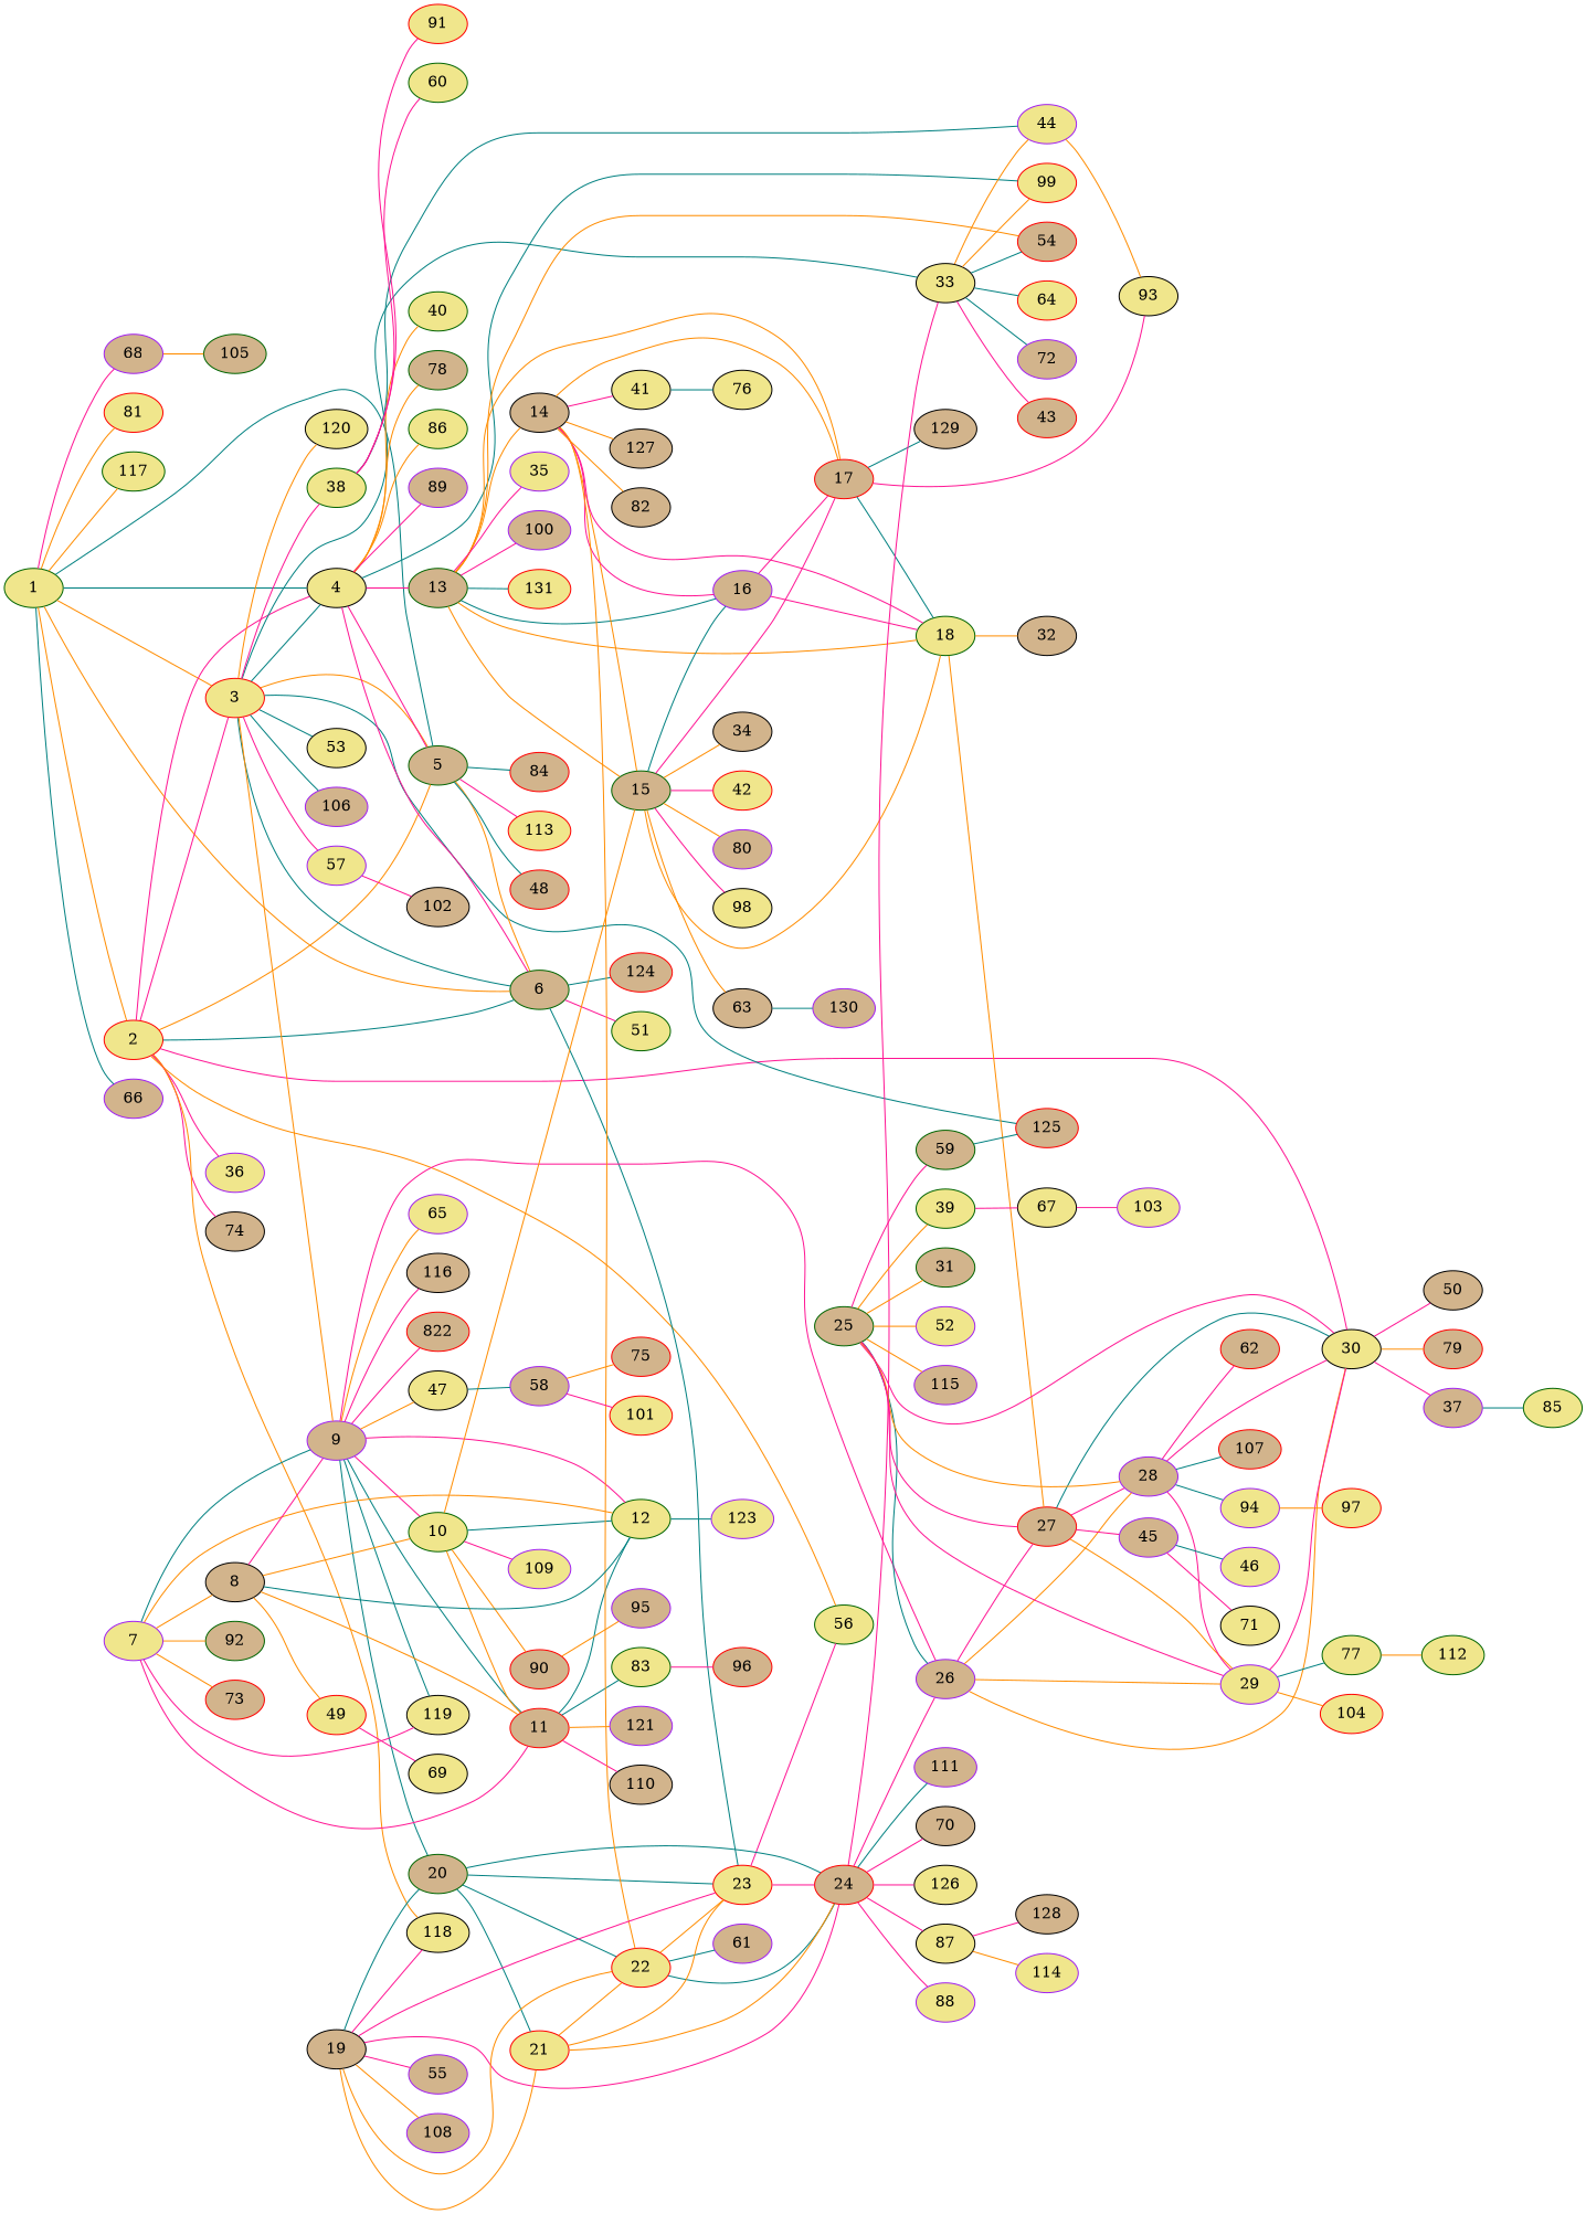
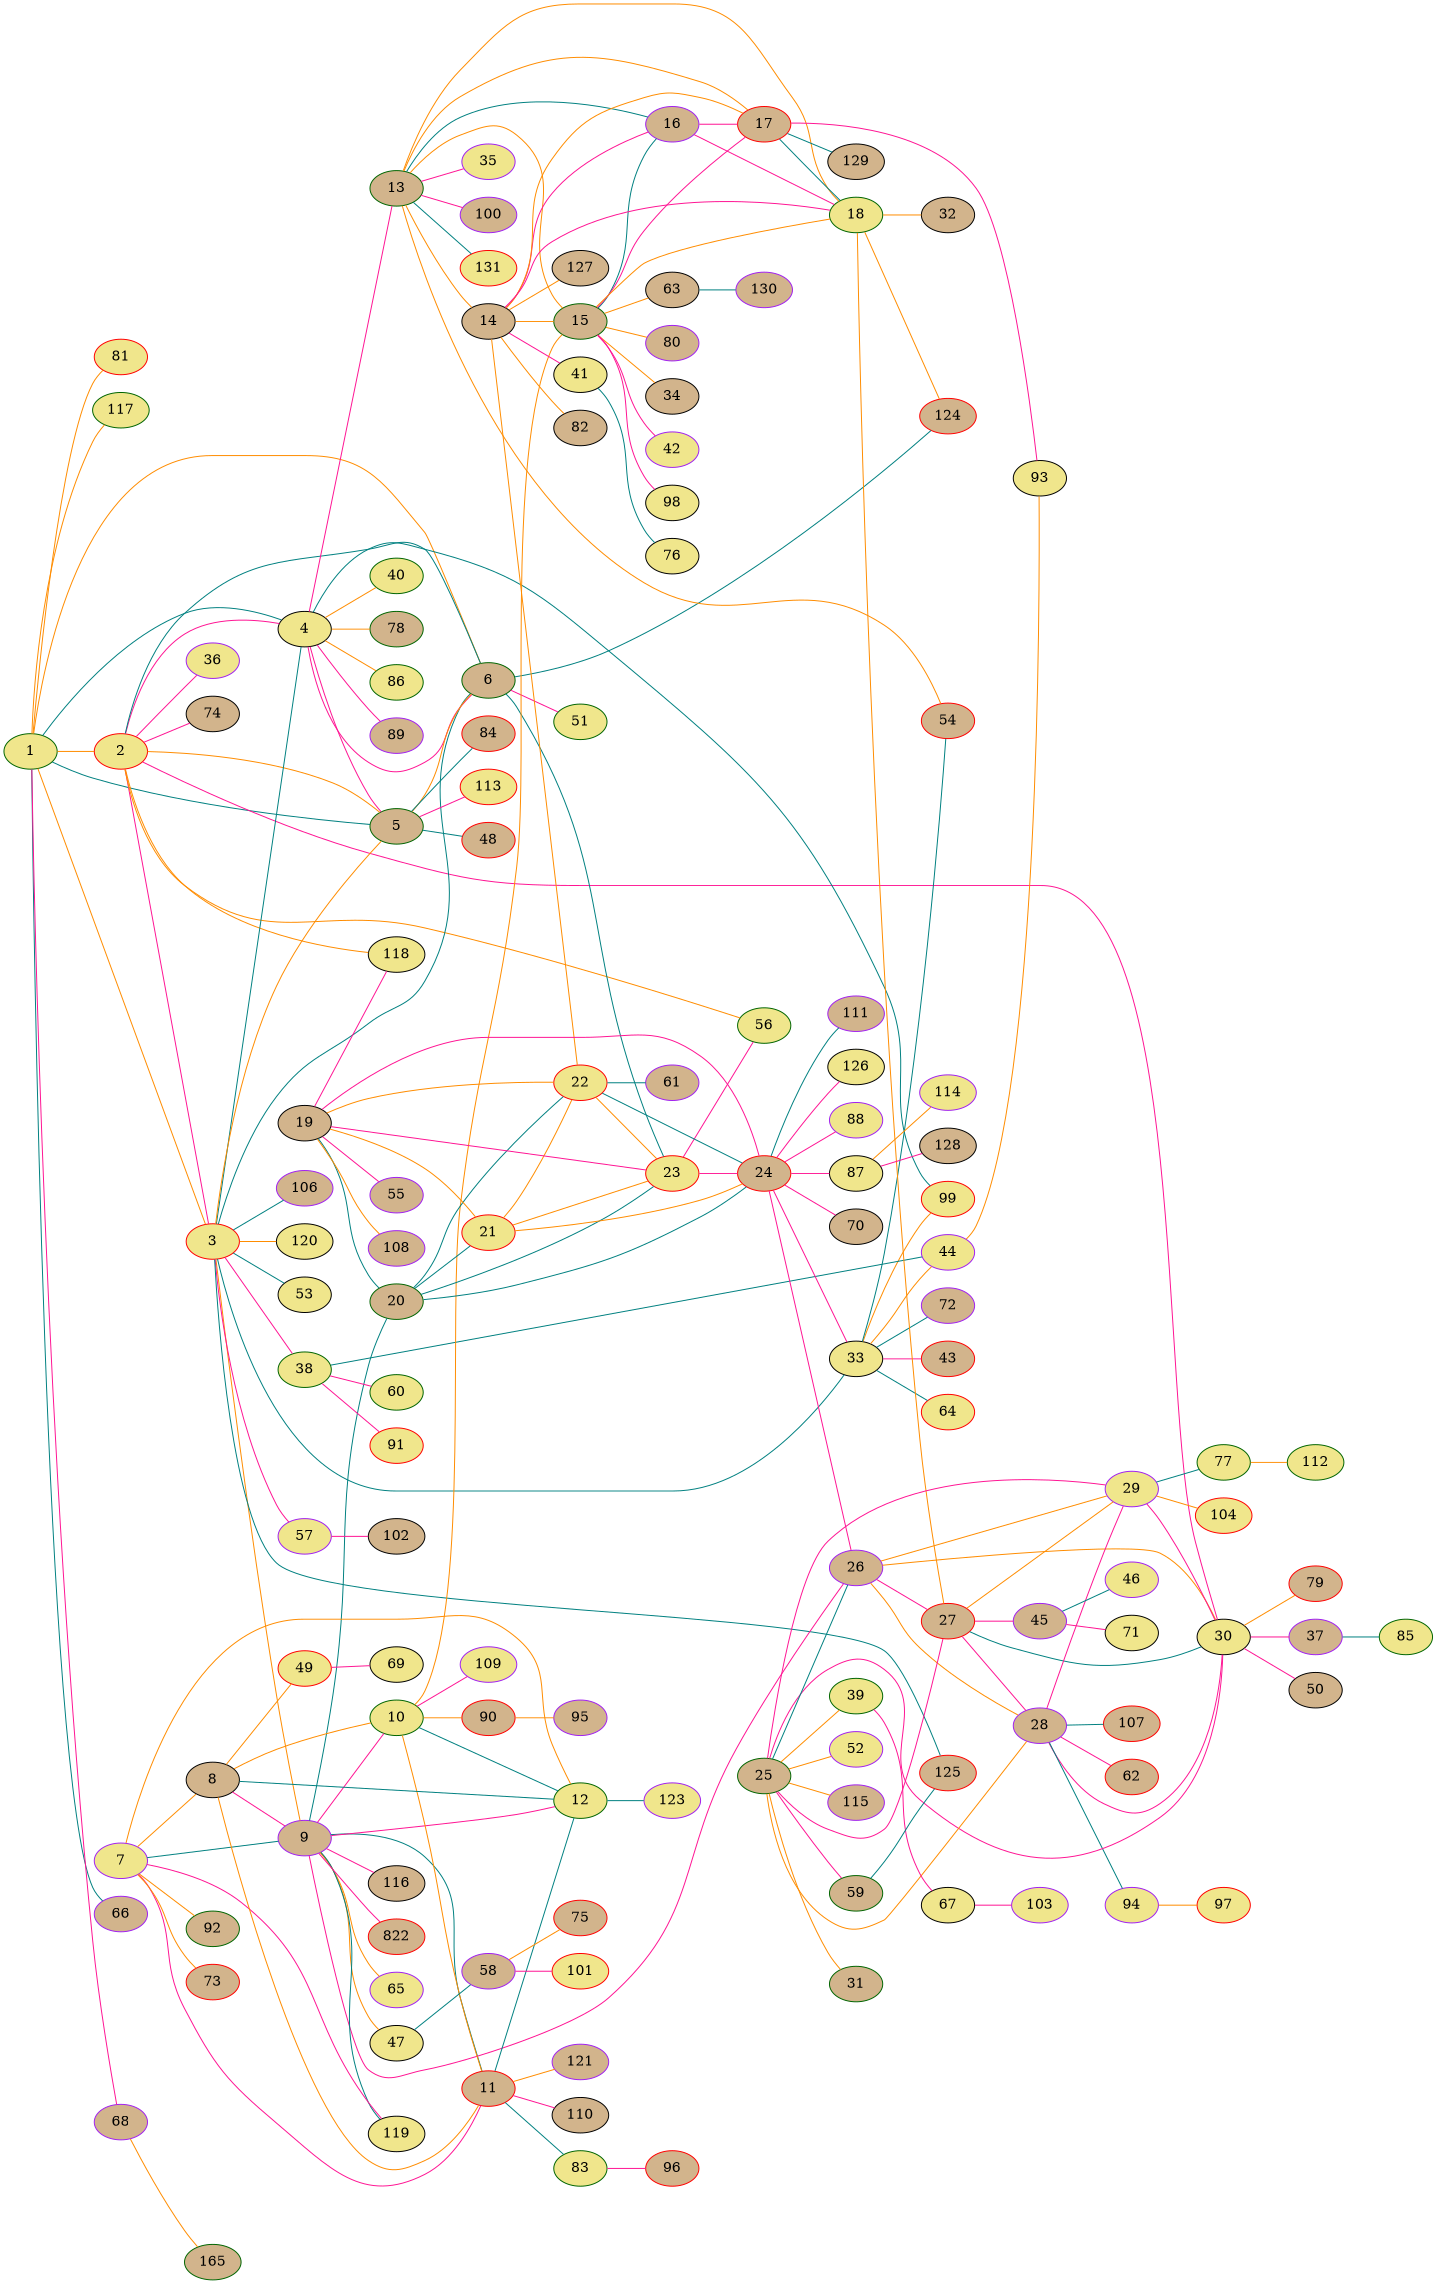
  graph {
    rankdir=LR
    node [color=purple fillcolor=tan style=filled]
    edge [color=darkorange]
    1 [color=darkgreen fillcolor=khaki]
    2 [color=red fillcolor=khaki]
    3 [color=red fillcolor=khaki]
    4 [color=black fillcolor=khaki]
    5 [color=darkgreen]
    6 [color=darkgreen]
    66
    68
    81 [color=red fillcolor=khaki]
    117 [color=darkgreen fillcolor=khaki]
    30 [color=black fillcolor=khaki]
    36 [fillcolor=khaki]
    56 [color=darkgreen fillcolor=khaki]
    74 [color=black]
    118 [color=black fillcolor=khaki]
    9
    33 [color=black fillcolor=khaki]
    38 [color=darkgreen fillcolor=khaki]
    53 [color=black fillcolor=khaki]
    57 [fillcolor=khaki]
    106
    120 [color=black fillcolor=khaki]
    125 [color=red]
    13 [color=darkgreen]
    40 [color=darkgreen fillcolor=khaki]
    78 [color=darkgreen]
    86 [color=darkgreen fillcolor=khaki]
    89
    99 [color=red fillcolor=khaki]
    48 [color=red]
    84 [color=red]
    113 [color=red fillcolor=khaki]
    23 [color=red fillcolor=khaki]
    51 [color=darkgreen fillcolor=khaki]
    124 [color=red]
-   105 [color=darkgreen]
+   105 [color=darkgreen label=165]
    37
    50 [color=black]
    79 [color=red]
    10 [color=darkgreen fillcolor=khaki]
    11 [color=red]
    12 [color=darkgreen fillcolor=khaki]
    20 [color=darkgreen]
    26
    47 [color=black fillcolor=khaki]
    65 [fillcolor=khaki]
    116 [color=black]
    119 [color=black fillcolor=khaki]
    n49 [color=red label=822]
    54 [color=red]
    43 [color=red]
    44 [fillcolor=khaki]
    64 [color=red fillcolor=khaki]
    72
    60 [color=darkgreen fillcolor=khaki]
    91 [color=red fillcolor=khaki]
    102 [color=black]
    15 [color=darkgreen]
    14 [color=black]
    16
    17 [color=red]
    18 [color=darkgreen fillcolor=khaki]
    35 [fillcolor=khaki]
    100
    131 [color=red fillcolor=khaki]
    24 [color=red]
    7 [fillcolor=khaki]
    8 [color=black]
    73 [color=red]
    92 [color=darkgreen]
    49 [color=red fillcolor=khaki]
    90 [color=red]
    109 [fillcolor=khaki]
    83 [color=darkgreen fillcolor=khaki]
    110 [color=black]
    121
    123 [fillcolor=khaki]
    69 [color=black fillcolor=khaki]
    22 [color=red fillcolor=khaki]
    21 [color=red fillcolor=khaki]
    27 [color=red]
    28
    29 [fillcolor=khaki]
    58
    34 [color=black]
-   42 [color=red fillcolor=khaki]
+   42 [fillcolor=khaki]
    63 [color=black]
    80
    98 [color=black fillcolor=khaki]
    95
    96 [color=red]
    41 [color=black fillcolor=khaki]
    82 [color=black]
    127 [color=black]
    93 [color=black fillcolor=khaki]
    129 [color=black]
    32 [color=black]
    61
    76 [color=black fillcolor=khaki]
    130
    45
    19 [color=black]
    55
    108
    70 [color=black]
    87 [color=black fillcolor=khaki]
    88 [fillcolor=khaki]
    111
    126 [color=black fillcolor=khaki]
    114 [fillcolor=khaki]
    128 [color=black]
    25 [color=darkgreen]
    31 [color=darkgreen]
    39 [color=darkgreen fillcolor=khaki]
    52 [fillcolor=khaki]
    59 [color=darkgreen]
    115
    62 [color=red]
    94 [fillcolor=khaki]
    107 [color=red]
    77 [color=darkgreen fillcolor=khaki]
    104 [color=red fillcolor=khaki]
    67 [color=black fillcolor=khaki]
    46 [fillcolor=khaki]
    71 [color=black fillcolor=khaki]
    97 [color=red fillcolor=khaki]
    112 [color=darkgreen fillcolor=khaki]
    85 [color=darkgreen fillcolor=khaki]
    103 [fillcolor=khaki]
    75 [color=red]
    101 [color=red fillcolor=khaki]
    1 -- 2
    1 -- 3
    1 -- 4 [color=teal]
    1 -- 5 [color=teal]
    1 -- 6
    1 -- 66 [color=teal]
    1 -- 68 [color=deeppink]
    1 -- 81
    1 -- 117
    2 -- 3 [color=deeppink]
    2 -- 4 [color=deeppink]
    2 -- 5
    2 -- 6 [color=teal]
    2 -- 30 [color=deeppink]
    2 -- 36 [color=deeppink]
    2 -- 56
    2 -- 74 [color=deeppink]
    2 -- 118
    3 -- 4 [color=teal]
    3 -- 5
    3 -- 6 [color=teal]
    3 -- 9
    3 -- 33 [color=teal]
    3 -- 38 [color=deeppink]
    3 -- 53 [color=teal]
    3 -- 57 [color=deeppink]
    3 -- 106 [color=teal]
    3 -- 120
    3 -- 125 [color=teal]
    4 -- 5 [color=deeppink]
    4 -- 6 [color=deeppink]
    4 -- 13 [color=deeppink]
    4 -- 40
    4 -- 78
    4 -- 86
    4 -- 89 [color=deeppink]
    4 -- 99 [color=teal]
    5 -- 6
    5 -- 48 [color=teal]
    5 -- 84 [color=teal]
    5 -- 113 [color=deeppink]
    6 -- 23 [color=teal]
    6 -- 51 [color=deeppink]
    6 -- 124 [color=teal]
    68 -- 105
    30 -- 37 [color=deeppink]
    30 -- 50 [color=deeppink]
    30 -- 79
    9 -- 10 [color=deeppink]
    9 -- 11 [color=teal]
    9 -- 12 [color=deeppink]
    9 -- 20 [color=teal]
    9 -- 26 [color=deeppink]
    9 -- 47
    9 -- 65
    9 -- 116 [color=deeppink]
    9 -- 119 [color=teal]
    9 -- n49 [color=deeppink]
    33 -- 99
    33 -- 54 [color=teal]
    33 -- 43 [color=deeppink]
    33 -- 44
    33 -- 64 [color=teal]
    33 -- 72 [color=teal]
    38 -- 44 [color=teal]
    38 -- 60 [color=deeppink]
    38 -- 91 [color=deeppink]
    57 -- 102 [color=deeppink]
    13 -- 54
    13 -- 15
    13 -- 14
    13 -- 16 [color=teal]
    13 -- 17
    13 -- 18
    13 -- 35 [color=deeppink]
    13 -- 100 [color=deeppink]
    13 -- 131 [color=teal]
    23 -- 56 [color=deeppink]
    23 -- 24 [color=deeppink]
    37 -- 85 [color=teal]
    10 -- 11
    10 -- 12 [color=teal]
    10 -- 15
    10 -- 90
    10 -- 109 [color=deeppink]
    11 -- 12 [color=teal]
    11 -- 83 [color=teal]
    11 -- 110 [color=deeppink]
    11 -- 121
    12 -- 123 [color=teal]
    20 -- 23 [color=teal]
    20 -- 24 [color=teal]
    20 -- 22 [color=teal]
    20 -- 21 [color=teal]
    26 -- 30
    26 -- 27 [color=deeppink]
    26 -- 28
    26 -- 29
    47 -- 58 [color=teal]
    44 -- 93
    15 -- 16 [color=teal]
    15 -- 17 [color=deeppink]
    15 -- 18
    15 -- 34
    15 -- 42 [color=deeppink]
    15 -- 63
    15 -- 80
    15 -- 98 [color=deeppink]
    14 -- 15
    14 -- 16 [color=deeppink]
    14 -- 17
    14 -- 18 [color=deeppink]
    14 -- 22
    14 -- 41 [color=deeppink]
    14 -- 82
    14 -- 127
    16 -- 17 [color=deeppink]
    16 -- 18 [color=deeppink]
    17 -- 18 [color=teal]
    17 -- 93 [color=deeppink]
    17 -- 129 [color=teal]
+   18 -- 124
    18 -- 27
    18 -- 32
    24 -- 33 [color=deeppink]
    24 -- 26 [color=deeppink]
    24 -- 70 [color=deeppink]
    24 -- 87 [color=deeppink]
    24 -- 88 [color=deeppink]
    24 -- 111 [color=teal]
    24 -- 126 [color=deeppink]
    7 -- 9 [color=teal]
    7 -- 11 [color=deeppink]
    7 -- 12
    7 -- 119 [color=deeppink]
    7 -- 8
    7 -- 73
    7 -- 92
    8 -- 9 [color=deeppink]
    8 -- 10
    8 -- 11
    8 -- 12 [color=teal]
    8 -- 49
    49 -- 69 [color=deeppink]
    90 -- 95
    83 -- 96 [color=deeppink]
    22 -- 23
    22 -- 24 [color=teal]
    22 -- 61 [color=teal]
    21 -- 23
    21 -- 24
    21 -- 22
    27 -- 30 [color=teal]
    27 -- 28 [color=deeppink]
    27 -- 29
    27 -- 45 [color=deeppink]
    28 -- 30 [color=deeppink]
    28 -- 29 [color=deeppink]
    28 -- 62 [color=deeppink]
    28 -- 94 [color=teal]
    28 -- 107 [color=teal]
    29 -- 30 [color=deeppink]
    29 -- 77 [color=teal]
    29 -- 104
    58 -- 75
    58 -- 101 [color=deeppink]
    63 -- 130 [color=teal]
    41 -- 76 [color=teal]
    45 -- 46 [color=teal]
    45 -- 71 [color=deeppink]
    19 -- 118 [color=deeppink]
    19 -- 23 [color=deeppink]
    19 -- 20 [color=teal]
    19 -- 24 [color=deeppink]
    19 -- 22
    19 -- 21
    19 -- 55 [color=deeppink]
    19 -- 108
    87 -- 114
    87 -- 128 [color=deeppink]
    25 -- 30 [color=deeppink]
    25 -- 26 [color=teal]
    25 -- 27 [color=deeppink]
    25 -- 28
    25 -- 29 [color=deeppink]
    25 -- 31
    25 -- 39
    25 -- 52
    25 -- 59 [color=deeppink]
    25 -- 115
    39 -- 67 [color=deeppink]
    59 -- 125 [color=teal]
    94 -- 97
    77 -- 112
    67 -- 103 [color=deeppink]
  }
